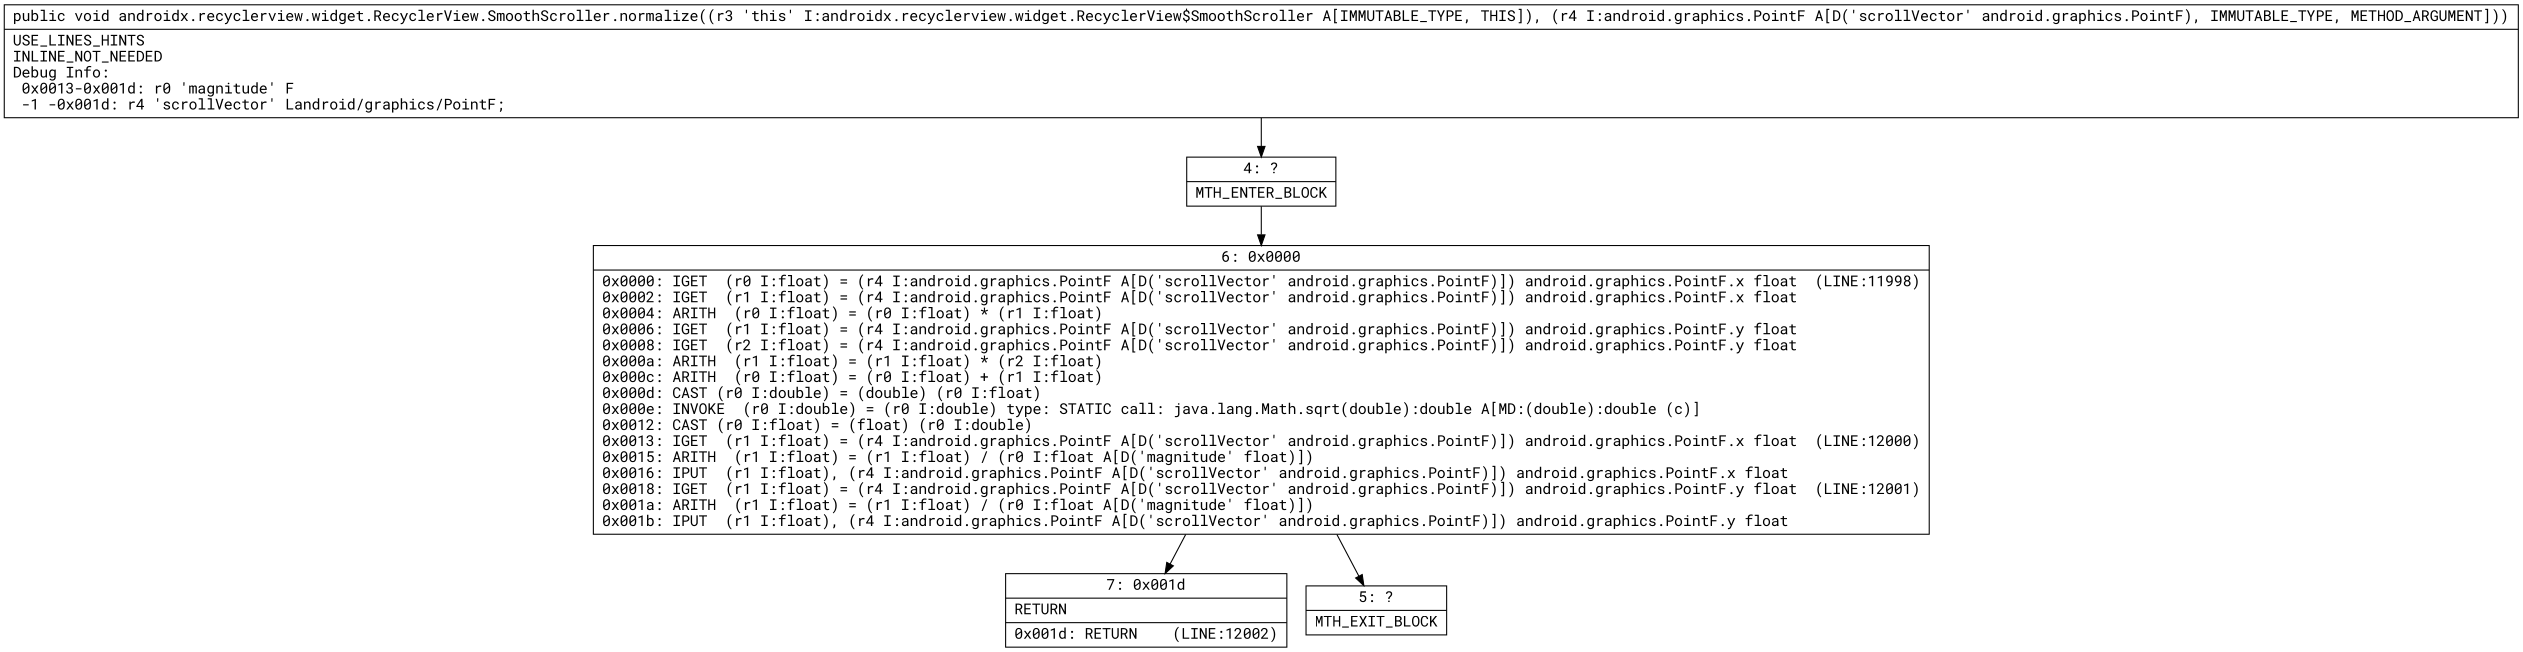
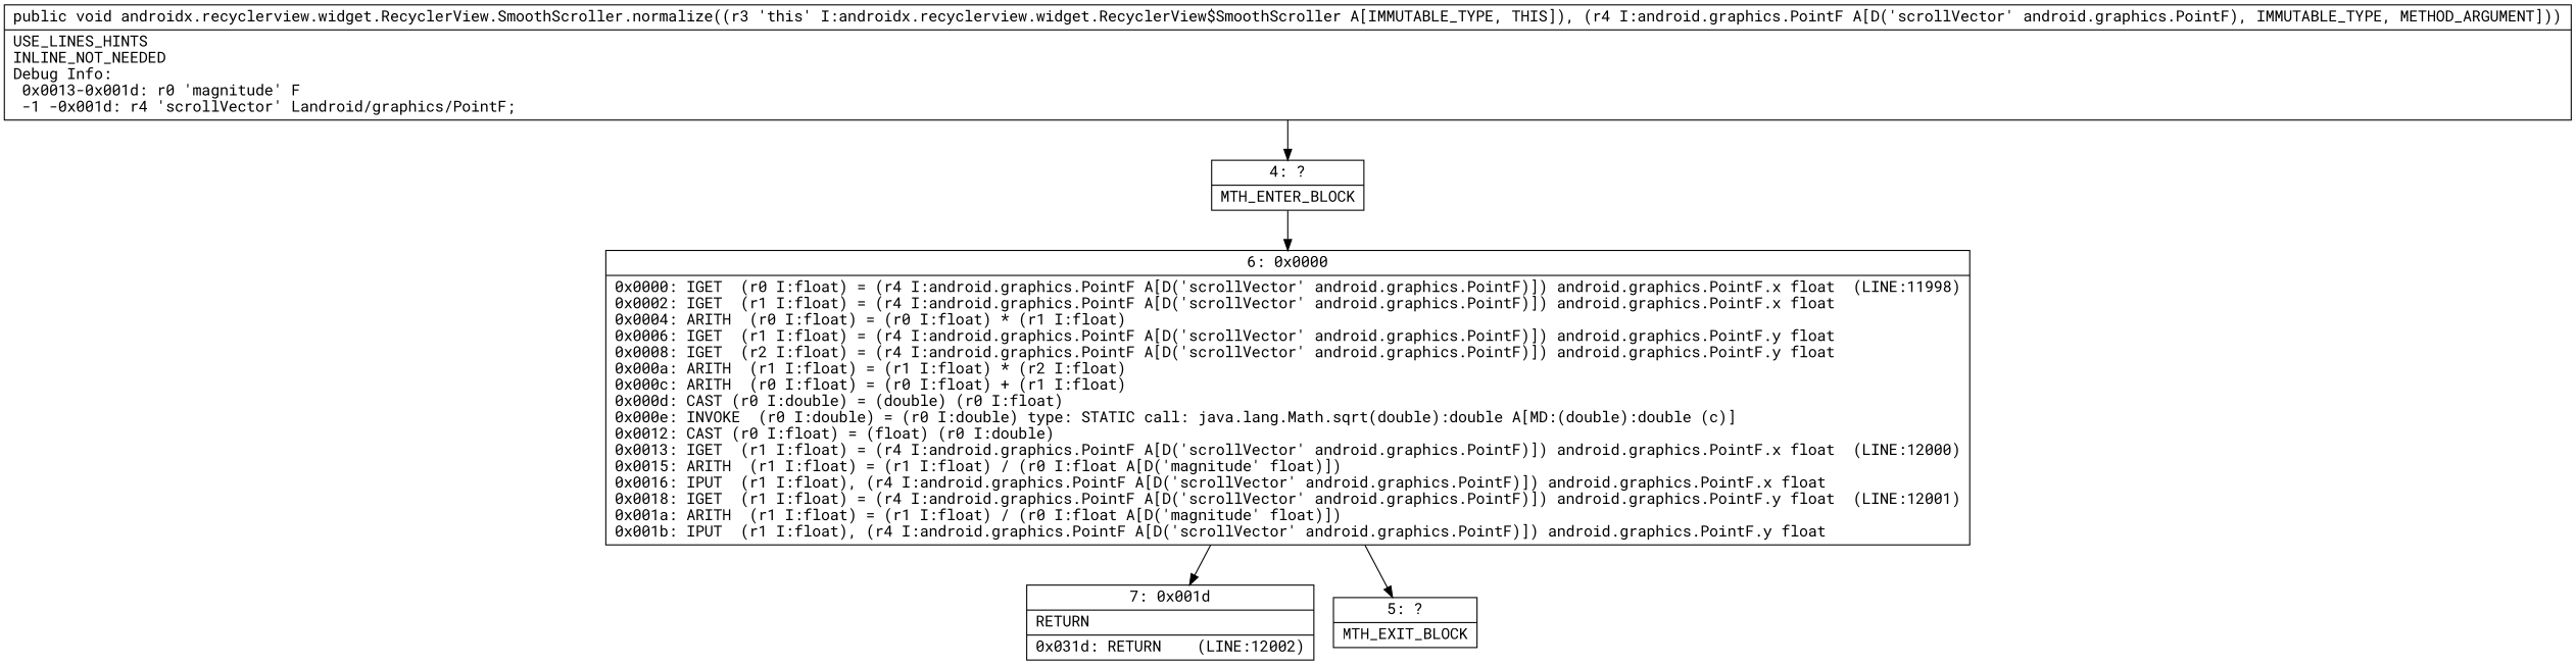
  digraph {
    fontname="Roboto Mono"
    node [fontname="Roboto Mono" shape=record]
    edge [fontname="Roboto Mono"]
    n1 [label="{4\:\ ?|MTH_ENTER_BLOCK\l}"]
    n2 [label="{6\:\ 0x0000|0x0000: IGET  (r0 I:float) = (r4 I:android.graphics.PointF A[D('scrollVector' android.graphics.PointF)]) android.graphics.PointF.x float  (LINE:11998)\l0x0002: IGET  (r1 I:float) = (r4 I:android.graphics.PointF A[D('scrollVector' android.graphics.PointF)]) android.graphics.PointF.x float \l0x0004: ARITH  (r0 I:float) = (r0 I:float) * (r1 I:float) \l0x0006: IGET  (r1 I:float) = (r4 I:android.graphics.PointF A[D('scrollVector' android.graphics.PointF)]) android.graphics.PointF.y float \l0x0008: IGET  (r2 I:float) = (r4 I:android.graphics.PointF A[D('scrollVector' android.graphics.PointF)]) android.graphics.PointF.y float \l0x000a: ARITH  (r1 I:float) = (r1 I:float) * (r2 I:float) \l0x000c: ARITH  (r0 I:float) = (r0 I:float) + (r1 I:float) \l0x000d: CAST (r0 I:double) = (double) (r0 I:float) \l0x000e: INVOKE  (r0 I:double) = (r0 I:double) type: STATIC call: java.lang.Math.sqrt(double):double A[MD:(double):double (c)]\l0x0012: CAST (r0 I:float) = (float) (r0 I:double) \l0x0013: IGET  (r1 I:float) = (r4 I:android.graphics.PointF A[D('scrollVector' android.graphics.PointF)]) android.graphics.PointF.x float  (LINE:12000)\l0x0015: ARITH  (r1 I:float) = (r1 I:float) \/ (r0 I:float A[D('magnitude' float)]) \l0x0016: IPUT  (r1 I:float), (r4 I:android.graphics.PointF A[D('scrollVector' android.graphics.PointF)]) android.graphics.PointF.x float \l0x0018: IGET  (r1 I:float) = (r4 I:android.graphics.PointF A[D('scrollVector' android.graphics.PointF)]) android.graphics.PointF.y float  (LINE:12001)\l0x001a: ARITH  (r1 I:float) = (r1 I:float) \/ (r0 I:float A[D('magnitude' float)]) \l0x001b: IPUT  (r1 I:float), (r4 I:android.graphics.PointF A[D('scrollVector' android.graphics.PointF)]) android.graphics.PointF.y float \l}"]
-   n3 [label="{7\:\ 0x001d|RETURN\l|0x001d: RETURN    (LINE:12002)\l}"]
+   n3 [label="{7\:\ 0x001d|RETURN\l|0x031d: RETURN    (LINE:12002)\l}"]
    n4 [label="{5\:\ ?|MTH_EXIT_BLOCK\l}"]
    n5 [label="{public void androidx.recyclerview.widget.RecyclerView.SmoothScroller.normalize((r3 'this' I:androidx.recyclerview.widget.RecyclerView$SmoothScroller A[IMMUTABLE_TYPE, THIS]), (r4 I:android.graphics.PointF A[D('scrollVector' android.graphics.PointF), IMMUTABLE_TYPE, METHOD_ARGUMENT]))  | USE_LINES_HINTS\lINLINE_NOT_NEEDED\lDebug Info:\l  0x0013\-0x001d: r0 'magnitude' F\l  \-1 \-0x001d: r4 'scrollVector' Landroid\/graphics\/PointF;\l}"]
    n1 -> n2
    n2 -> n3
    n2 -> n4
    n5 -> n1
  }
